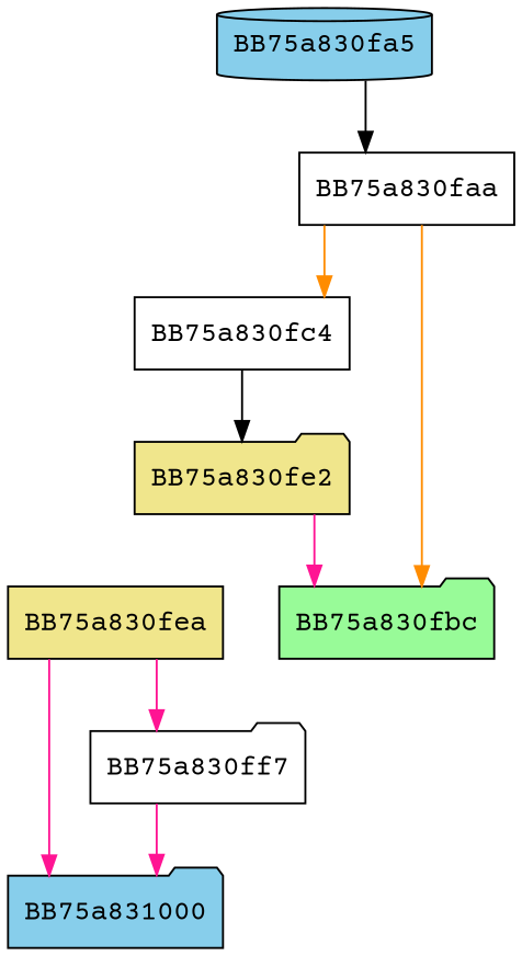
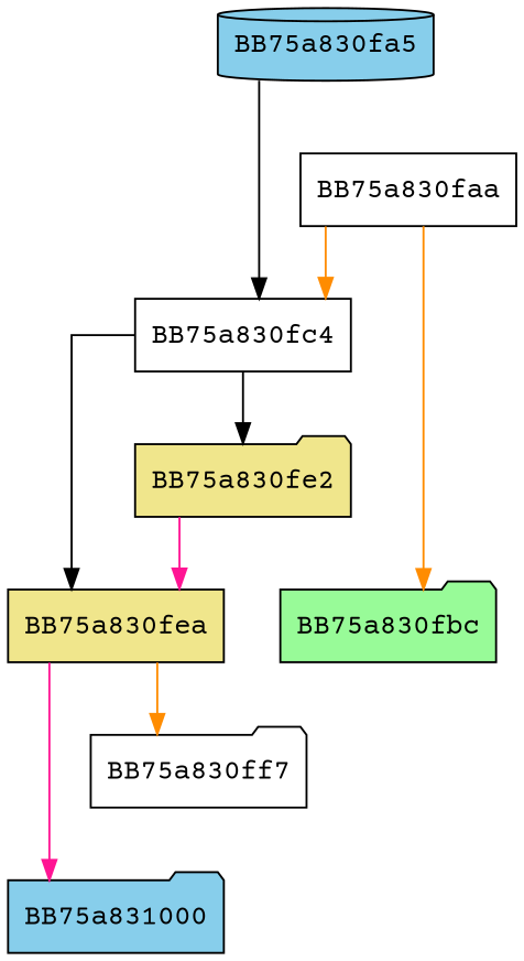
  digraph {
    fontname="Courier Prime"
    splines=ortho
    node [fillcolor=white fontname="Courier Prime" shape=folder style=filled]
    edge [color=darkorange fontname="Courier Prime"]
    BB75a830faa [shape=box]
    BB75a830fc4 [shape=box]
    BB75a830fbc [fillcolor=palegreen]
    BB75a830fa5 [fillcolor=skyblue shape=cylinder]
    BB75a830fea [fillcolor=khaki shape=box]
    BB75a830fe2 [fillcolor=khaki]
    BB75a831000 [fillcolor=skyblue]
    BB75a830ff7
    BB75a830faa -> BB75a830fc4
    BB75a830faa -> BB75a830fbc
+   BB75a830fc4 -> BB75a830fea [color=black]
    BB75a830fc4 -> BB75a830fe2 [color=black]
-   BB75a830fa5 -> BB75a830faa [color=black]
+   BB75a830fa5 -> BB75a830fc4 [color=black]
    BB75a830fea -> BB75a831000 [color=deeppink]
-   BB75a830fea -> BB75a830ff7 [color=deeppink]
-   BB75a830fe2 -> BB75a830fbc [color=deeppink]
-   BB75a830ff7 -> BB75a831000 [color=deeppink]
+   BB75a830fea -> BB75a830ff7
+   BB75a830fe2 -> BB75a830fea [color=deeppink]
  }
